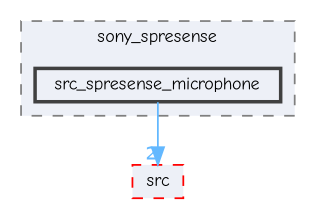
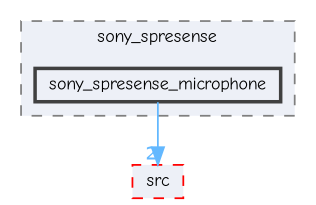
  digraph {
    compound=true
    fontname="Comic Neue"
    node [fillcolor="#edf0f7" fontname="Comic Neue" fontsize=10 shape=box]
-   n1 [color=grey25 height=0.2 label=src_spresense_microphone style="filled,bold" width=0.4]
+   n1 [color=grey25 height=0.2 label=sony_spresense_microphone style="filled,bold" width=0.4]
    n2 [color=red height=0.2 label=src style="filled,dashed" width=0.4]
    subgraph cluster_1 {
      bgcolor="#edf0f7"
      fontsize=10
      label=sony_spresense
      pencolor=grey50
      style="filled,dashed"
      n1
    }
    n1 -> n2 [color=steelblue1 fontcolor=steelblue1 fontname="Comic Neue" fontsize=10 headlabel=2 labeldistance=1.5 labelfontname=Helvetica labelfontsize=10]
  }
